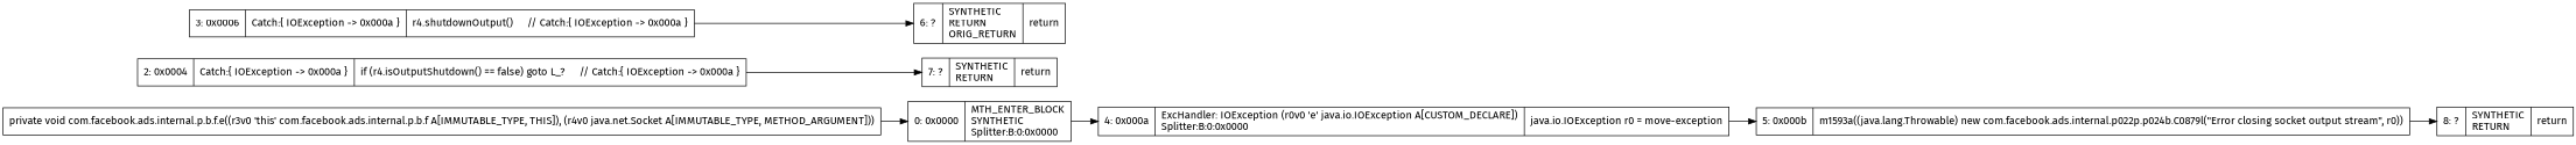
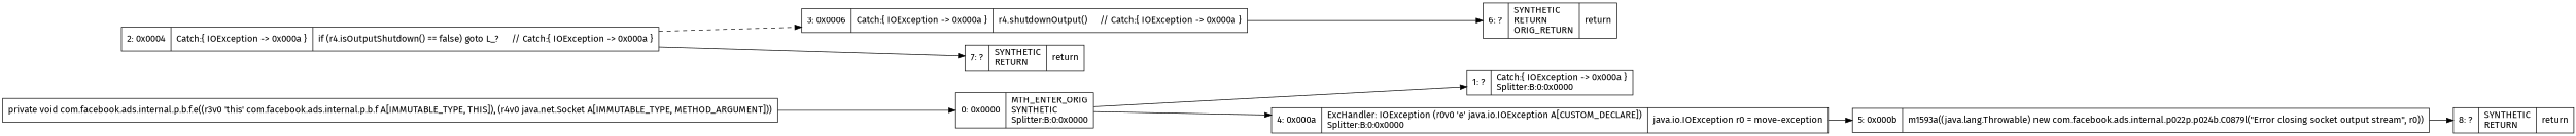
  digraph {
    fontname="Fira Sans"
    rankdir=LR
    node [fontname="Fira Sans" shape=record]
    edge [fontname="Fira Sans"]
-   n1 [label="{0\:\ 0x0000|MTH_ENTER_BLOCK\lSYNTHETIC\lSplitter:B:0:0x0000\l}"]
+   n1 [label="{0\:\ 0x0000|MTH_ENTER_ORIG\lSYNTHETIC\lSplitter:B:0:0x0000\l}"]
+   n2 [label="{1\:\ ?|Catch:\{ IOException \-\> 0x000a \}\lSplitter:B:0:0x0000\l}"]
    n3 [label="{4\:\ 0x000a|ExcHandler: IOException (r0v0 'e' java.io.IOException A[CUSTOM_DECLARE])\lSplitter:B:0:0x0000\l|java.io.IOException r0 = move\-exception\l}"]
    n4 [label="{5\:\ 0x000b|m1593a((java.lang.Throwable) new com.facebook.ads.internal.p022p.p024b.C0879l(\"Error closing socket output stream\", r0))\l}"]
    n5 [label="{2\:\ 0x0004|Catch:\{ IOException \-\> 0x000a \}\l|if (r4.isOutputShutdown() == false) goto L_?     \/\/ Catch:\{ IOException \-\> 0x000a \}\l}"]
    n6 [label="{3\:\ 0x0006|Catch:\{ IOException \-\> 0x000a \}\l|r4.shutdownOutput()     \/\/ Catch:\{ IOException \-\> 0x000a \}\l}"]
    n7 [label="{7\:\ ?|SYNTHETIC\lRETURN\l|return\l}"]
    n8 [label="{6\:\ ?|SYNTHETIC\lRETURN\lORIG_RETURN\l|return\l}"]
    n9 [label="{8\:\ ?|SYNTHETIC\lRETURN\l|return\l}"]
    n10 [label="{private void com.facebook.ads.internal.p.b.f.e((r3v0 'this' com.facebook.ads.internal.p.b.f A[IMMUTABLE_TYPE, THIS]), (r4v0 java.net.Socket A[IMMUTABLE_TYPE, METHOD_ARGUMENT])) }"]
+   n1 -> n2
    n1 -> n3
    n3 -> n4
    n4 -> n9
+   n5 -> n6 [style=dashed]
    n5 -> n7
    n6 -> n8
    n10 -> n1
  }
